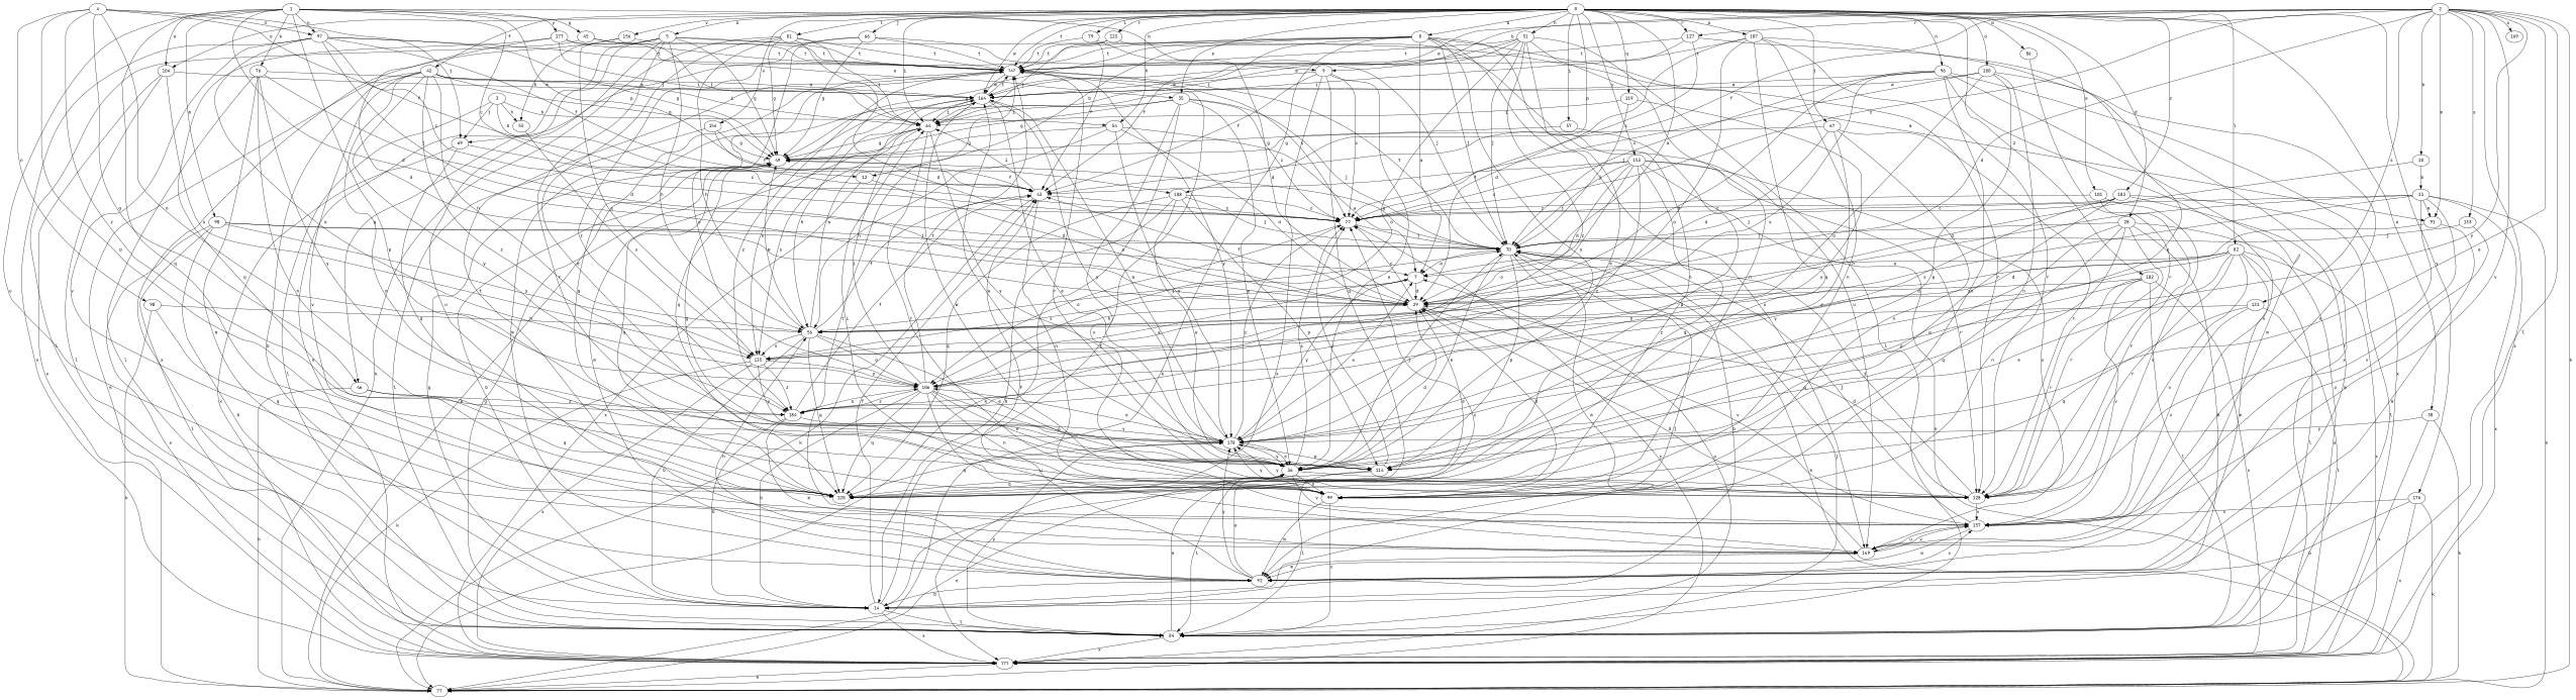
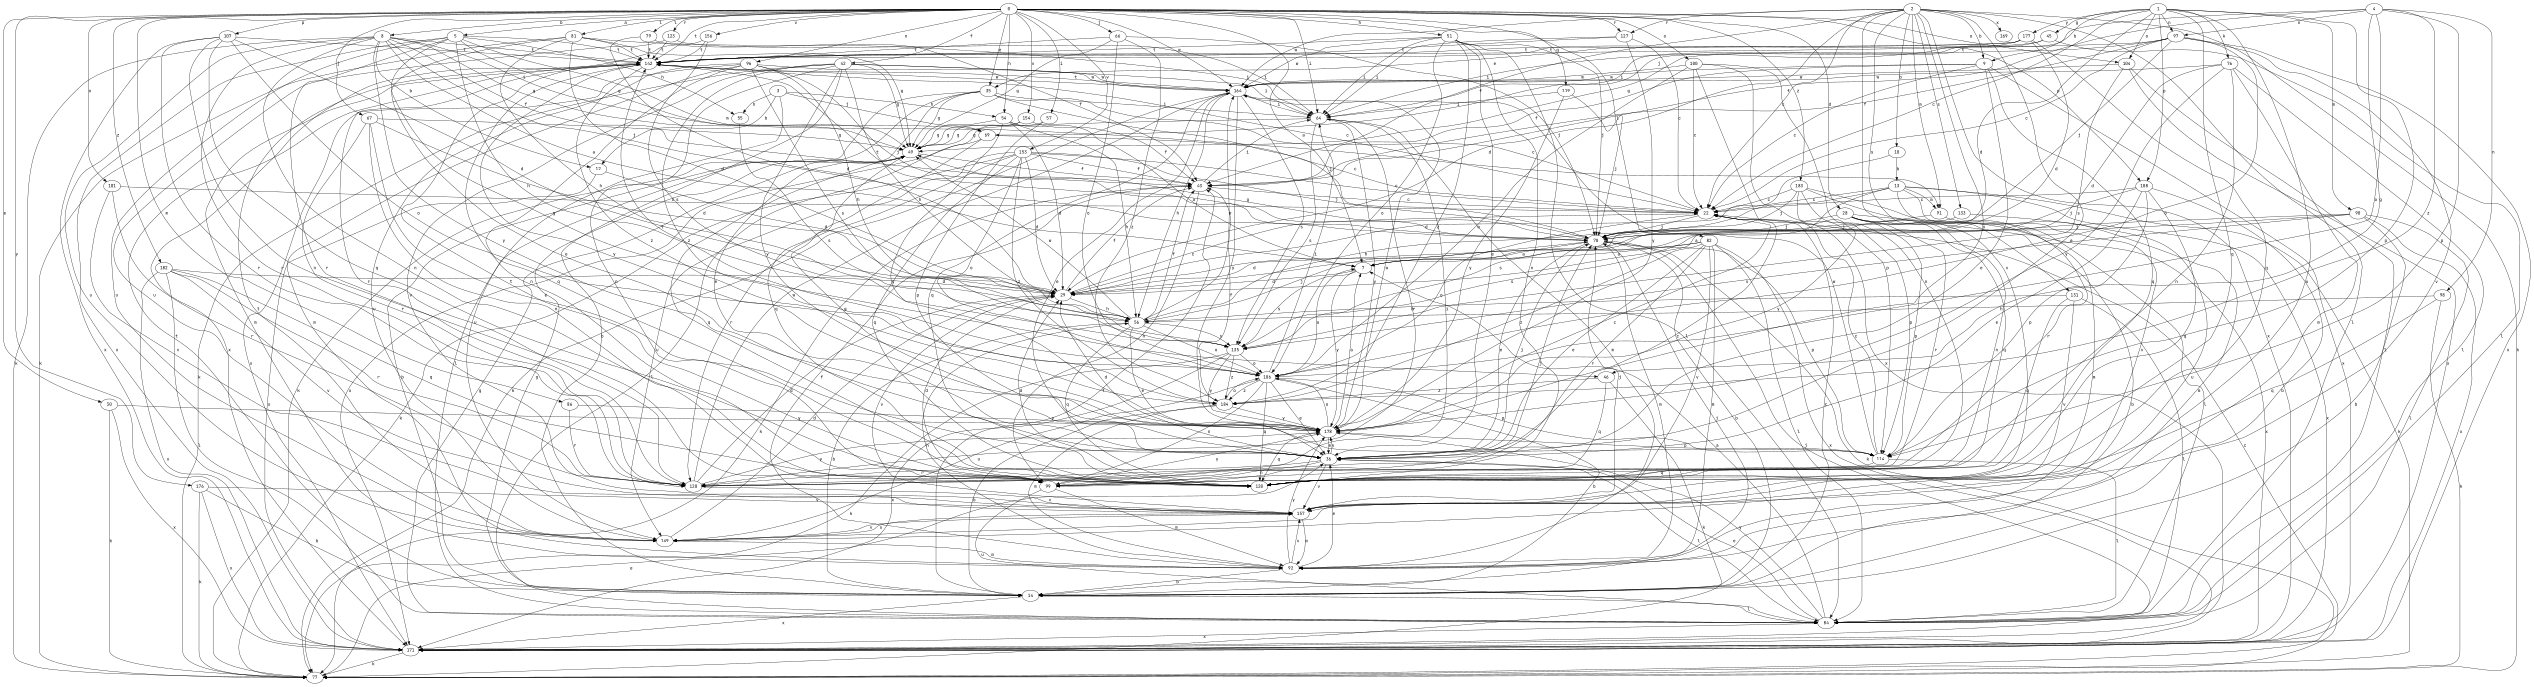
  strict digraph {
    fontname="JetBrains Mono"
    node [fontname="JetBrains Mono"]
    edge [fontname="JetBrains Mono"]
    0
    5
    7
    8
    28
    30
    35
    42
    51
    54
    57
    64
    66
    67
    79
    81
    82
    86
    96
    100
    101
    104
    107
    108
    119
    123
    127
    142
    153
    154
    156
    164
    176
    182
    183
    149
    91
    171
    55
    46
    49
    56
    128
    29
    178
    135
    43
    77
    12
    69
    70
    99
    114
    120
    14
    22
    36
    157
    184
    84
    106
    92
    1
    9
    45
    76
    90
    97
    177
    2
    10
    131
    133
    169
    13
    3
    4
    98
    0 -> 5 [label=a]
    0 -> 7 [label=a]
    0 -> 8 [label=b]
    0 -> 28 [label=d]
    0 -> 30 [label=e]
    0 -> 35 [label=e]
    0 -> 42 [label=f]
    0 -> 51 [label=h]
    0 -> 54 [label=h]
    0 -> 57 [label=i]
    0 -> 64 [label=i]
    0 -> 66 [label=j]
    0 -> 67 [label=j]
    0 -> 79 [label=l]
    0 -> 81 [label=l]
    0 -> 82 [label=l]
    0 -> 86 [label=m]
    0 -> 96 [label=n]
    0 -> 100 [label=o]
    0 -> 101 [label=o]
    0 -> 104 [label=o]
    0 -> 107 [label=p]
    0 -> 108 [label=p]
    0 -> 119 [label=q]
    0 -> 123 [label=r]
    0 -> 127 [label=r]
    0 -> 142 [label=t]
    0 -> 153 [label=v]
    0 -> 154 [label=v]
    0 -> 156 [label=v]
    0 -> 164 [label=w]
    0 -> 176 [label=y]
    0 -> 182 [label=z]
    0 -> 183 [label=z]
    5 -> 142 [label=t]
    5 -> 149 [label=u]
    5 -> 91 [label=m]
    5 -> 171 [label=x]
    5 -> 55 [label=h]
    5 -> 46 [label=g]
    5 -> 49 [label=g]
    5 -> 56 [label=h]
    5 -> 128 [label=r]
    7 -> 29 [label=d]
    7 -> 178 [label=y]
    7 -> 135 [label=s]
    8 -> 7 [label=a]
    8 -> 142 [label=t]
    8 -> 149 [label=u]
    8 -> 49 [label=g]
    8 -> 128 [label=r]
    8 -> 178 [label=y]
    8 -> 43 [label=f]
    8 -> 77 [label=k]
    8 -> 12 [label=b]
    8 -> 69 [label=j]
    8 -> 70 [label=j]
    8 -> 99 [label=n]
    28 -> 171 [label=x]
    28 -> 128 [label=r]
    28 -> 70 [label=j]
    28 -> 99 [label=n]
    28 -> 114 [label=p]
    28 -> 120 [label=q]
    28 -> 14 [label=b]
    30 -> 171 [label=x]
    30 -> 178 [label=y]
    30 -> 77 [label=k]
    35 -> 64 [label=i]
    35 -> 149 [label=u]
    35 -> 49 [label=g]
    35 -> 77 [label=k]
    35 -> 70 [label=j]
    35 -> 22 [label=c]
    35 -> 36 [label=e]
    42 -> 64 [label=i]
    42 -> 164 [label=w]
    42 -> 49 [label=g]
    42 -> 56 [label=h]
    42 -> 178 [label=y]
    42 -> 77 [label=k]
    42 -> 99 [label=n]
    42 -> 14 [label=b]
    42 -> 157 [label=v]
    42 -> 184 [label=z]
    51 -> 64 [label=i]
    51 -> 142 [label=t]
    51 -> 164 [label=w]
    51 -> 70 [label=j]
    51 -> 99 [label=n]
    51 -> 36 [label=e]
    51 -> 184 [label=z]
    51 -> 84 [label=l]
    51 -> 106 [label=o]
    54 -> 7 [label=a]
    54 -> 49 [label=g]
    54 -> 56 [label=h]
    54 -> 29 [label=d]
    54 -> 178 [label=y]
    57 -> 49 [label=g]
    57 -> 114 [label=p]
    64 -> 49 [label=g]
    64 -> 128 [label=r]
    64 -> 178 [label=y]
    64 -> 135 [label=s]
    64 -> 92 [label=m]
    66 -> 142 [label=t]
    66 -> 49 [label=g]
    66 -> 70 [label=j]
    66 -> 184 [label=z]
    66 -> 106 [label=o]
    67 -> 49 [label=g]
    67 -> 128 [label=r]
    67 -> 29 [label=d]
    67 -> 99 [label=n]
    67 -> 36 [label=e]
    79 -> 142 [label=t]
    79 -> 29 [label=d]
    79 -> 43 [label=f]
    81 -> 64 [label=i]
    81 -> 142 [label=t]
    81 -> 49 [label=g]
    81 -> 56 [label=h]
    81 -> 29 [label=d]
    81 -> 77 [label=k]
    81 -> 36 [label=e]
    82 -> 7 [label=a]
    82 -> 171 [label=x]
    82 -> 128 [label=r]
    82 -> 29 [label=d]
    82 -> 36 [label=e]
    82 -> 157 [label=v]
    82 -> 184 [label=z]
    82 -> 84 [label=l]
    82 -> 92 [label=m]
    86 -> 128 [label=r]
+   86 -> 178 [label=y]
    96 -> 164 [label=w]
    96 -> 149 [label=u]
    96 -> 171 [label=x]
    96 -> 56 [label=h]
    96 -> 135 [label=s]
    96 -> 70 [label=j]
    96 -> 99 [label=n]
    96 -> 92 [label=m]
    100 -> 164 [label=w]
-   100 -> 149 [label=x]
+   100 -> 171 [label=x]
    100 -> 99 [label=n]
    100 -> 114 [label=p]
    100 -> 22 [label=c]
    100 -> 106 [label=o]
    101 -> 128 [label=r]
    101 -> 22 [label=c]
    101 -> 157 [label=v]
    104 -> 164 [label=w]
    104 -> 171 [label=x]
    104 -> 135 [label=s]
    104 -> 84 [label=l]
    107 -> 142 [label=t]
    107 -> 171 [label=x]
    107 -> 128 [label=r]
    107 -> 29 [label=d]
    107 -> 99 [label=n]
    107 -> 120 [label=q]
    107 -> 106 [label=o]
    108 -> 70 [label=j]
    108 -> 114 [label=p]
    108 -> 120 [label=q]
    108 -> 14 [label=b]
    108 -> 22 [label=c]
    108 -> 36 [label=e]
    119 -> 64 [label=i]
    119 -> 178 [label=y]
    119 -> 70 [label=j]
    123 -> 64 [label=i]
    123 -> 142 [label=t]
    123 -> 149 [label=u]
    127 -> 64 [label=i]
    127 -> 142 [label=t]
    127 -> 178 [label=y]
    127 -> 22 [label=c]
    142 -> 164 [label=w]
    142 -> 128 [label=r]
    142 -> 178 [label=y]
    142 -> 120 [label=q]
    142 -> 22 [label=c]
    142 -> 184 [label=z]
    142 -> 92 [label=m]
    153 -> 149 [label=u]
    153 -> 128 [label=r]
    153 -> 29 [label=d]
    153 -> 43 [label=f]
    153 -> 77 [label=k]
    153 -> 70 [label=j]
    153 -> 120 [label=q]
    153 -> 22 [label=c]
    153 -> 184 [label=z]
    153 -> 106 [label=o]
    154 -> 49 [label=g]
    154 -> 43 [label=f]
    154 -> 84 [label=l]
    156 -> 142 [label=t]
    156 -> 171 [label=x]
    156 -> 135 [label=s]
    164 -> 64 [label=i]
    164 -> 142 [label=t]
    164 -> 56 [label=h]
    164 -> 178 [label=y]
    164 -> 135 [label=s]
    164 -> 77 [label=k]
    164 -> 120 [label=q]
    164 -> 36 [label=e]
    176 -> 171 [label=x]
    176 -> 77 [label=k]
    176 -> 14 [label=b]
    176 -> 157 [label=v]
    182 -> 171 [label=x]
    182 -> 128 [label=r]
    182 -> 29 [label=d]
    182 -> 120 [label=q]
    182 -> 157 [label=v]
    182 -> 84 [label=l]
    183 -> 178 [label=y]
    183 -> 70 [label=j]
    183 -> 114 [label=p]
    183 -> 22 [label=c]
    183 -> 84 [label=l]
    183 -> 92 [label=m]
    149 -> 142 [label=t]
    149 -> 29 [label=d]
    149 -> 157 [label=v]
    149 -> 92 [label=m]
    91 -> 135 [label=s]
    91 -> 92 [label=m]
    171 -> 77 [label=k]
    171 -> 70 [label=j]
    55 -> 135 [label=s]
    46 -> 77 [label=k]
    46 -> 120 [label=q]
    46 -> 184 [label=z]
    49 -> 43 [label=f]
    49 -> 120 [label=q]
    49 -> 14 [label=b]
    56 -> 164 [label=w]
    56 -> 49 [label=w]
    56 -> 135 [label=s]
    56 -> 43 [label=f]
    56 -> 70 [label=j]
    56 -> 120 [label=q]
    56 -> 14 [label=b]
    56 -> 36 [label=e]
    56 -> 106 [label=o]
    128 -> 164 [label=w]
    128 -> 29 [label=d]
    128 -> 178 [label=y]
    128 -> 70 [label=j]
    128 -> 157 [label=v]
    29 -> 56 [label=h]
    29 -> 43 [label=f]
    29 -> 22 [label=c]
    29 -> 157 [label=v]
    178 -> 7 [label=a]
    178 -> 164 [label=w]
    178 -> 114 [label=p]
    178 -> 120 [label=q]
    178 -> 22 [label=c]
    178 -> 36 [label=e]
    178 -> 106 [label=o]
    135 -> 171 [label=x]
    135 -> 178 [label=y]
    135 -> 77 [label=k]
    135 -> 184 [label=z]
    135 -> 106 [label=o]
    43 -> 64 [label=i]
    43 -> 77 [label=k]
    43 -> 99 [label=n]
    43 -> 22 [label=c]
    77 -> 22 [label=c]
    77 -> 36 [label=e]
    12 -> 171 [label=x]
    12 -> 29 [label=d]
    69 -> 171 [label=x]
    69 -> 120 [label=q]
    69 -> 22 [label=c]
    70 -> 7 [label=a]
    70 -> 142 [label=t]
    70 -> 49 [label=g]
    70 -> 77 [label=k]
    70 -> 114 [label=p]
    70 -> 14 [label=b]
    70 -> 36 [label=e]
    70 -> 92 [label=m]
    99 -> 64 [label=i]
    99 -> 29 [label=d]
    99 -> 178 [label=y]
    99 -> 84 [label=u]
    99 -> 92 [label=m]
    114 -> 164 [label=w]
    114 -> 120 [label=q]
    114 -> 22 [label=c]
    114 -> 84 [label=l]
    120 -> 142 [label=t]
    120 -> 29 [label=d]
    14 -> 142 [label=t]
    14 -> 171 [label=x]
    14 -> 49 [label=g]
    14 -> 43 [label=f]
    14 -> 70 [label=j]
    14 -> 22 [label=c]
    14 -> 84 [label=l]
    22 -> 70 [label=j]
    22 -> 106 [label=o]
    36 -> 49 [label=g]
    36 -> 128 [label=r]
    36 -> 29 [label=d]
    36 -> 178 [label=y]
    36 -> 70 [label=j]
    36 -> 99 [label=n]
    36 -> 22 [label=c]
    36 -> 157 [label=v]
    36 -> 84 [label=l]
    157 -> 149 [label=u]
    157 -> 70 [label=j]
    157 -> 92 [label=m]
    184 -> 178 [label=y]
    184 -> 43 [label=f]
    184 -> 14 [label=b]
    184 -> 106 [label=o]
    184 -> 92 [label=m]
    84 -> 7 [label=a]
    84 -> 171 [label=x]
    84 -> 49 [label=g]
    84 -> 178 [label=y]
    84 -> 36 [label=e]
    106 -> 7 [label=a]
    106 -> 64 [label=i]
    106 -> 142 [label=t]
    106 -> 149 [label=u]
    106 -> 99 [label=n]
    106 -> 114 [label=p]
    106 -> 120 [label=q]
    106 -> 14 [label=b]
    106 -> 36 [label=e]
    106 -> 184 [label=z]
    92 -> 56 [label=h]
    92 -> 178 [label=y]
    92 -> 43 [label=f]
    92 -> 14 [label=b]
    92 -> 36 [label=e]
    92 -> 157 [label=v]
    1 -> 104 [label=o]
    1 -> 108 [label=p]
    1 -> 149 [label=u]
    1 -> 29 [label=d]
    1 -> 114 [label=p]
    1 -> 120 [label=q]
    1 -> 22 [label=c]
    1 -> 9 [label=b]
    1 -> 45 [label=g]
    1 -> 76 [label=k]
    1 -> 90 [label=m]
    1 -> 97 [label=n]
    1 -> 177 [label=y]
    9 -> 164 [label=w]
    9 -> 171 [label=x]
    9 -> 43 [label=f]
    9 -> 120 [label=q]
    9 -> 22 [label=c]
    9 -> 36 [label=e]
    45 -> 64 [label=i]
    45 -> 142 [label=t]
    45 -> 84 [label=l]
    76 -> 164 [label=w]
    76 -> 29 [label=d]
    76 -> 178 [label=y]
    76 -> 99 [label=n]
    76 -> 84 [label=l]
    76 -> 92 [label=m]
    90 -> 7 [label=a]
    90 -> 171 [label=x]
    90 -> 135 [label=s]
    90 -> 70 [label=j]
    90 -> 14 [label=b]
    90 -> 84 [label=l]
    97 -> 142 [label=t]
    97 -> 171 [label=x]
    97 -> 49 [label=g]
    97 -> 43 [label=f]
    97 -> 70 [label=j]
    97 -> 22 [label=c]
    97 -> 157 [label=v]
    97 -> 106 [label=o]
    177 -> 35 [label=e]
    177 -> 64 [label=i]
    177 -> 142 [label=t]
    177 -> 29 [label=d]
    177 -> 120 [label=q]
    2 -> 127 [label=r]
    2 -> 164 [label=w]
    2 -> 91 [label=m]
    2 -> 171 [label=x]
    2 -> 29 [label=d]
    2 -> 178 [label=y]
    2 -> 43 [label=f]
    2 -> 77 [label=k]
    2 -> 22 [label=c]
    2 -> 36 [label=e]
    2 -> 157 [label=v]
    2 -> 84 [label=l]
    2 -> 9 [label=b]
    2 -> 10 [label=b]
    2 -> 131 [label=s]
    2 -> 133 [label=s]
    2 -> 169 [label=x]
    10 -> 29 [label=d]
    10 -> 13 [label=b]
    131 -> 56 [label=h]
    131 -> 120 [label=q]
    131 -> 157 [label=v]
    131 -> 84 [label=l]
    133 -> 149 [label=u]
    133 -> 70 [label=j]
    13 -> 91 [label=m]
    13 -> 171 [label=x]
    13 -> 56 [label=h]
    13 -> 128 [label=r]
    13 -> 135 [label=s]
    13 -> 77 [label=k]
    13 -> 22 [label=c]
    13 -> 157 [label=v]
    3 -> 54 [label=h]
    3 -> 55 [label=h]
    3 -> 12 [label=b]
    3 -> 69 [label=j]
    3 -> 84 [label=l]
    4 -> 46 [label=g]
    4 -> 43 [label=f]
    4 -> 69 [label=j]
    4 -> 114 [label=p]
    4 -> 184 [label=z]
    4 -> 106 [label=o]
    4 -> 97 [label=n]
    4 -> 98 [label=n]
    98 -> 56 [label=h]
    98 -> 77 [label=k]
    98 -> 120 [label=q]
  }
